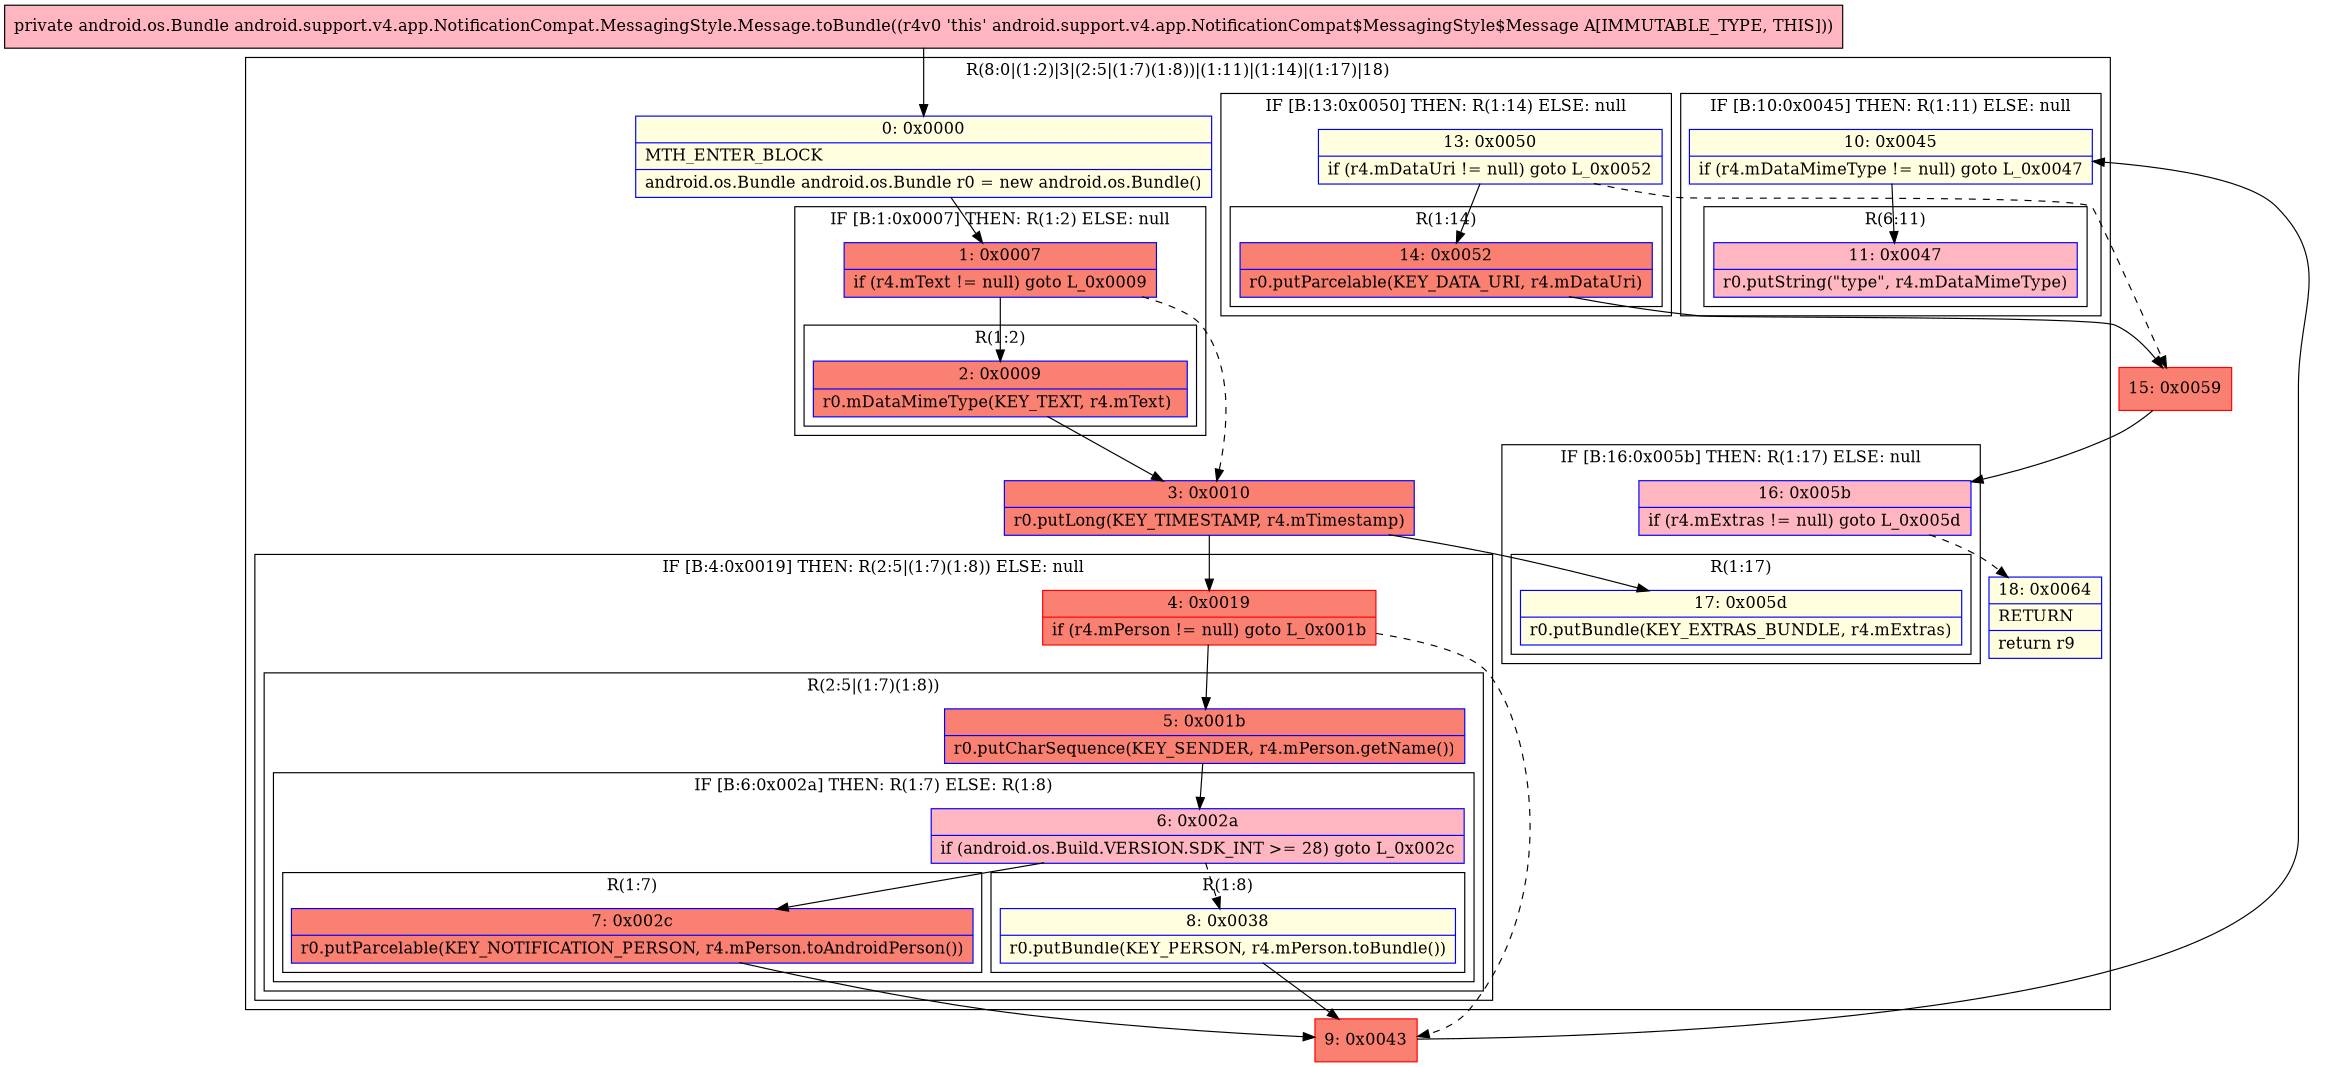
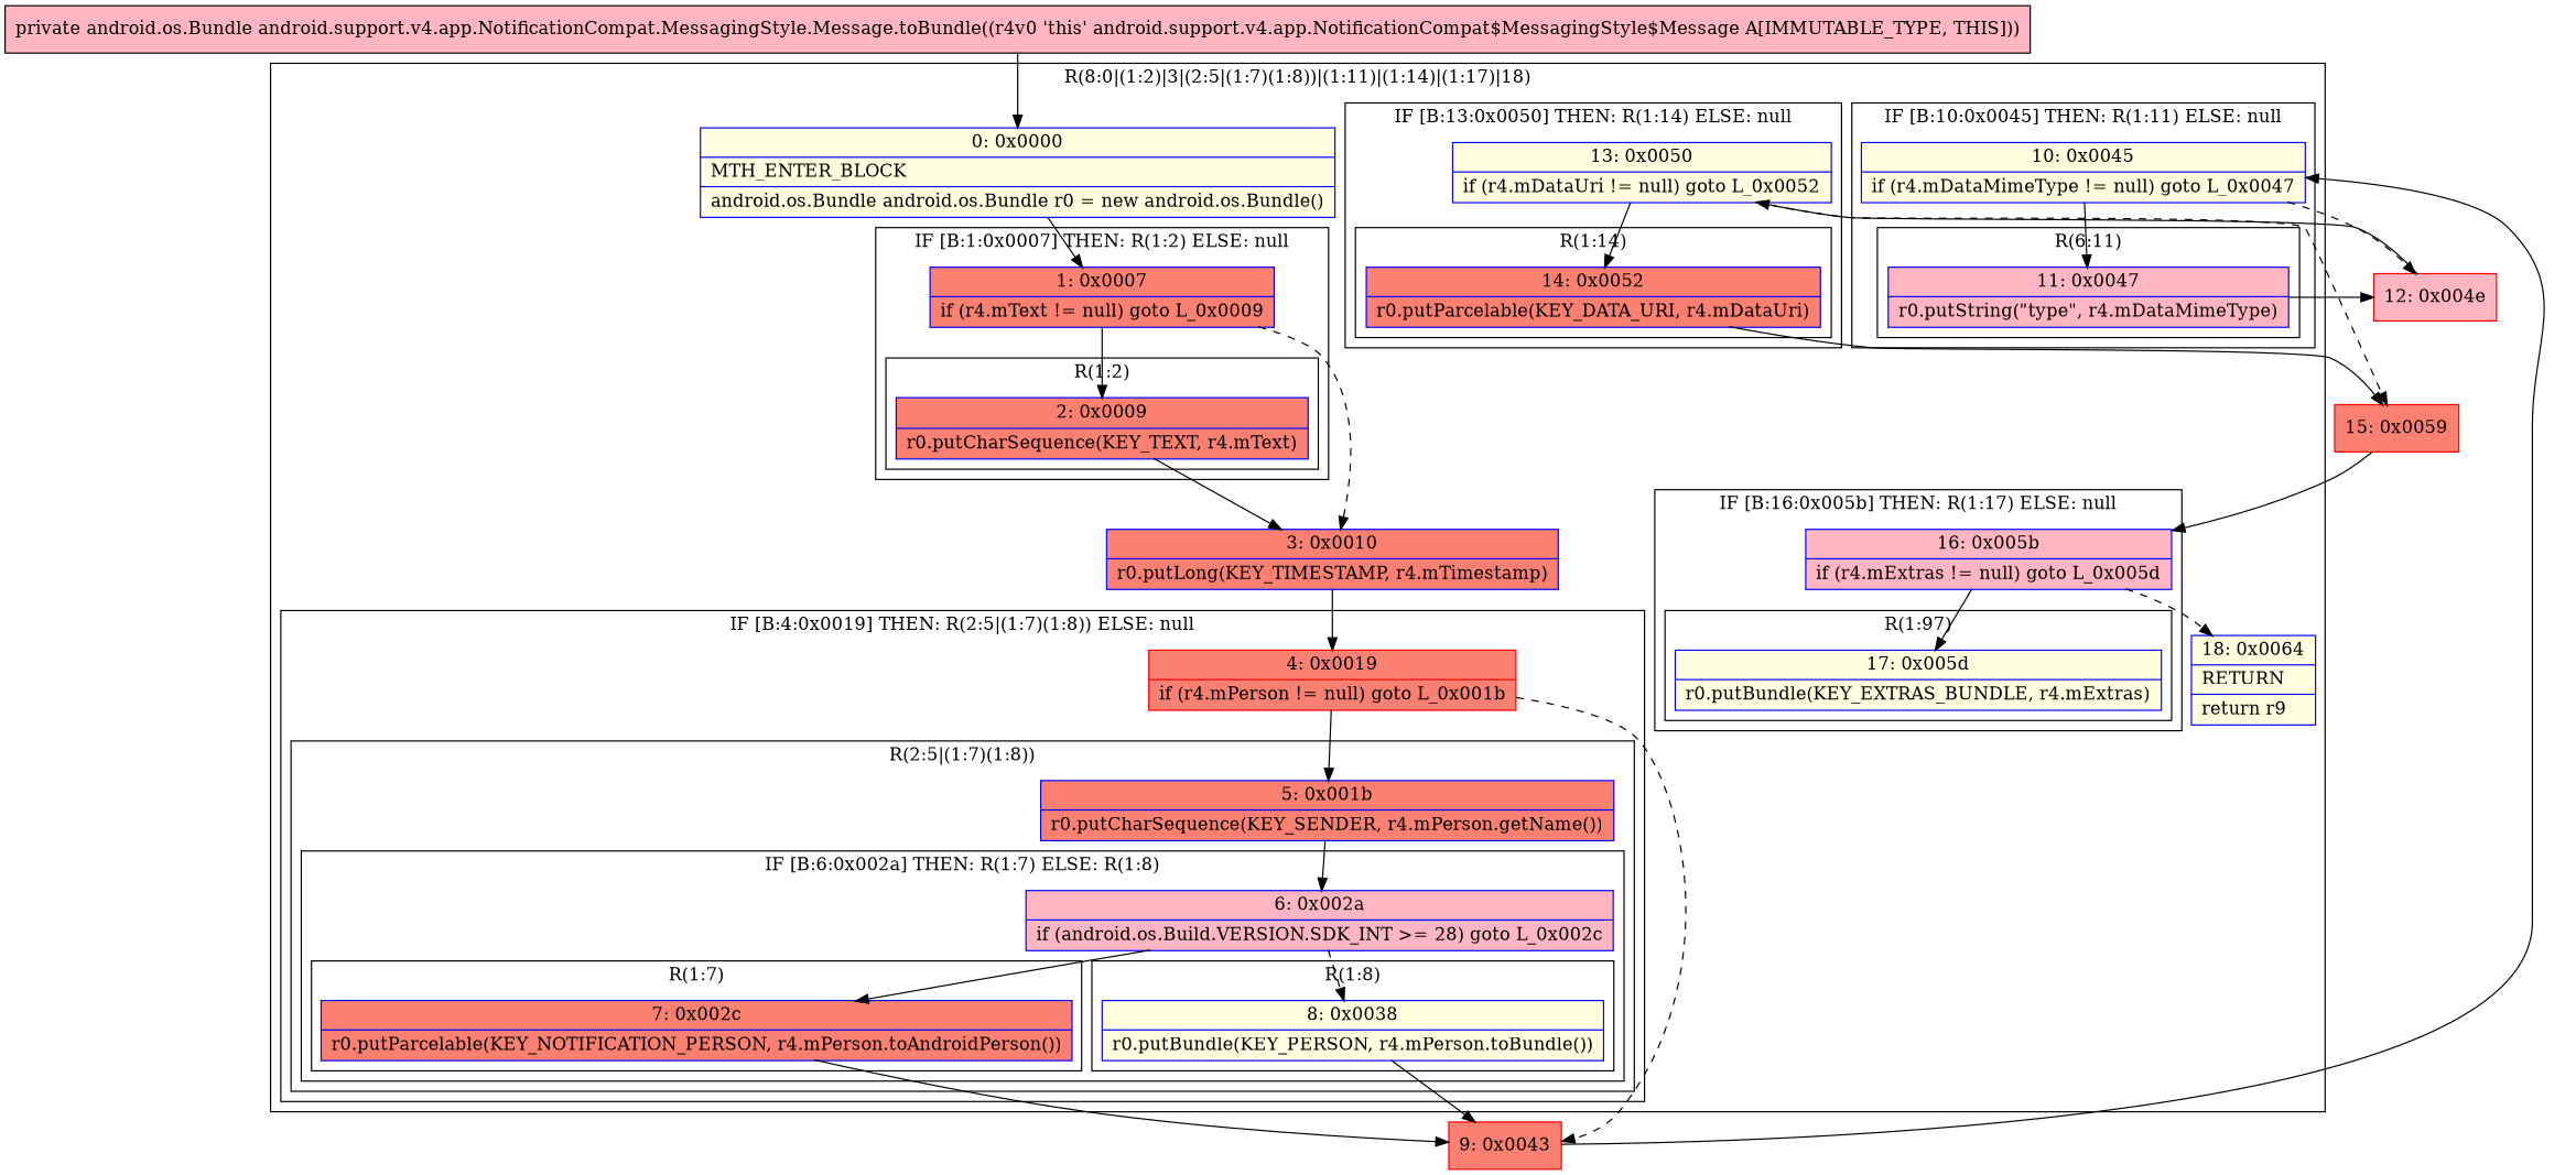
  digraph {
    node [color=blue fillcolor=salmon shape=record style=filled]
-   n1 [label="{2\:\ 0x0009|r0.mDataMimeType(KEY_TEXT, r4.mText)\l}"]
+   n1 [label="{2\:\ 0x0009|r0.putCharSequence(KEY_TEXT, r4.mText)\l}"]
    n2 [label="{1\:\ 0x0007|if (r4.mText != null) goto L_0x0009\l}"]
    n3 [label="{7\:\ 0x002c|r0.putParcelable(KEY_NOTIFICATION_PERSON, r4.mPerson.toAndroidPerson())\l}"]
    n4 [fillcolor=lightyellow label="{8\:\ 0x0038|r0.putBundle(KEY_PERSON, r4.mPerson.toBundle())\l}"]
    n5 [fillcolor=lightpink label="{6\:\ 0x002a|if (android.os.Build.VERSION.SDK_INT \>= 28) goto L_0x002c\l}"]
    n6 [label="{5\:\ 0x001b|r0.putCharSequence(KEY_SENDER, r4.mPerson.getName())\l}"]
    n7 [color=red label="{4\:\ 0x0019|if (r4.mPerson != null) goto L_0x001b\l}"]
    n8 [fillcolor=lightpink label="{11\:\ 0x0047|r0.putString(\"type\", r4.mDataMimeType)\l}"]
    n9 [fillcolor=lightyellow label="{10\:\ 0x0045|if (r4.mDataMimeType != null) goto L_0x0047\l}"]
    n10 [label="{14\:\ 0x0052|r0.putParcelable(KEY_DATA_URI, r4.mDataUri)\l}"]
    n11 [fillcolor=lightyellow label="{13\:\ 0x0050|if (r4.mDataUri != null) goto L_0x0052\l}"]
    n12 [fillcolor=lightyellow label="{17\:\ 0x005d|r0.putBundle(KEY_EXTRAS_BUNDLE, r4.mExtras)\l}"]
    n13 [fillcolor=lightpink label="{16\:\ 0x005b|if (r4.mExtras != null) goto L_0x005d\l}"]
    n14 [fillcolor=lightyellow label="{0\:\ 0x0000|MTH_ENTER_BLOCK\l|android.os.Bundle android.os.Bundle r0 = new android.os.Bundle()\l}"]
    n15 [label="{3\:\ 0x0010|r0.putLong(KEY_TIMESTAMP, r4.mTimestamp)\l}"]
    n16 [fillcolor=lightyellow label="{18\:\ 0x0064|RETURN\l|return r9\l}"]
    n17 [color=red label="{9\:\ 0x0043}"]
+   n18 [color=red fillcolor=lightpink label="{12\:\ 0x004e}"]
    n19 [color=red label="{15\:\ 0x0059}"]
    n20 [fillcolor=lightpink label="{private android.os.Bundle android.support.v4.app.NotificationCompat.MessagingStyle.Message.toBundle((r4v0 'this' android.support.v4.app.NotificationCompat$MessagingStyle$Message A[IMMUTABLE_TYPE, THIS])) }" color=""]
    subgraph cluster_1 {
      label="R(8:0|(1:2)|3|(2:5|(1:7)(1:8))|(1:11)|(1:14)|(1:17)|18)"
      n14
      n15
      n16
      subgraph cluster_2 {
        label="IF [B:1:0x0007] THEN: R(1:2) ELSE: null"
        n2
        subgraph cluster_3 {
          label="R(1:2)"
          n1
        }
      }
      subgraph cluster_4 {
        label="IF [B:4:0x0019] THEN: R(2:5|(1:7)(1:8)) ELSE: null"
        n7
        subgraph cluster_5 {
          label="R(2:5|(1:7)(1:8))"
          n6
          subgraph cluster_6 {
            label="IF [B:6:0x002a] THEN: R(1:7) ELSE: R(1:8)"
            n5
            subgraph cluster_7 {
              label="R(1:7)"
              n3
            }
            subgraph cluster_8 {
              label="R(1:8)"
              n4
            }
          }
        }
      }
      subgraph cluster_9 {
        label="IF [B:10:0x0045] THEN: R(1:11) ELSE: null"
        n9
        subgraph cluster_10 {
          label="R(6:11)"
          n8
        }
      }
      subgraph cluster_11 {
        label="IF [B:13:0x0050] THEN: R(1:14) ELSE: null"
        n11
        subgraph cluster_12 {
          label="R(1:14)"
          n10
        }
      }
      subgraph cluster_13 {
        label="IF [B:16:0x005b] THEN: R(1:17) ELSE: null"
        n13
        subgraph cluster_14 {
-         label="R(1:17)"
+         label="R(1:97)"
          n12
        }
      }
    }
    n1 -> n15
    n2 -> n1
    n2 -> n15 [style=dashed]
    n3 -> n17
    n4 -> n17
    n5 -> n3
    n5 -> n4 [style=dashed]
    n6 -> n5
    n7 -> n6
    n7 -> n17 [style=dashed]
+   n8 -> n18
    n9 -> n8
+   n9 -> n18 [style=dashed]
    n10 -> n19
    n11 -> n10
    n11 -> n19 [style=dashed]
-   n15 -> n12
+   n13 -> n12
    n13 -> n16 [style=dashed]
    n14 -> n2
    n15 -> n7
    n17 -> n9
+   n18 -> n11
    n19 -> n13
    n20 -> n14
  }
